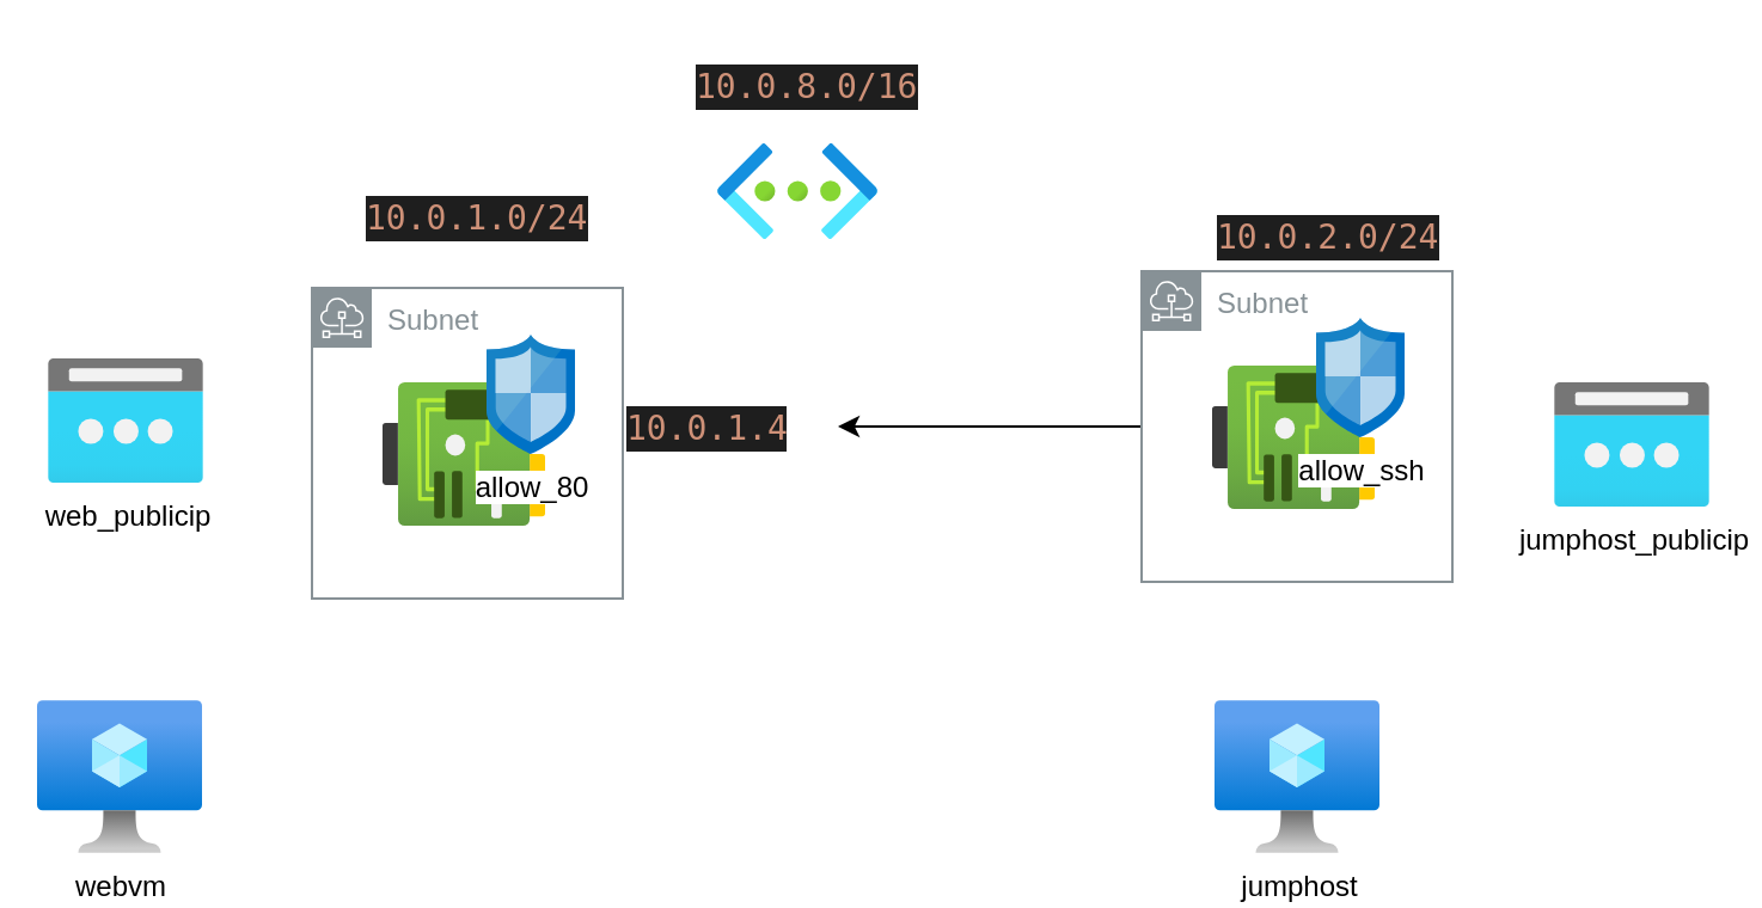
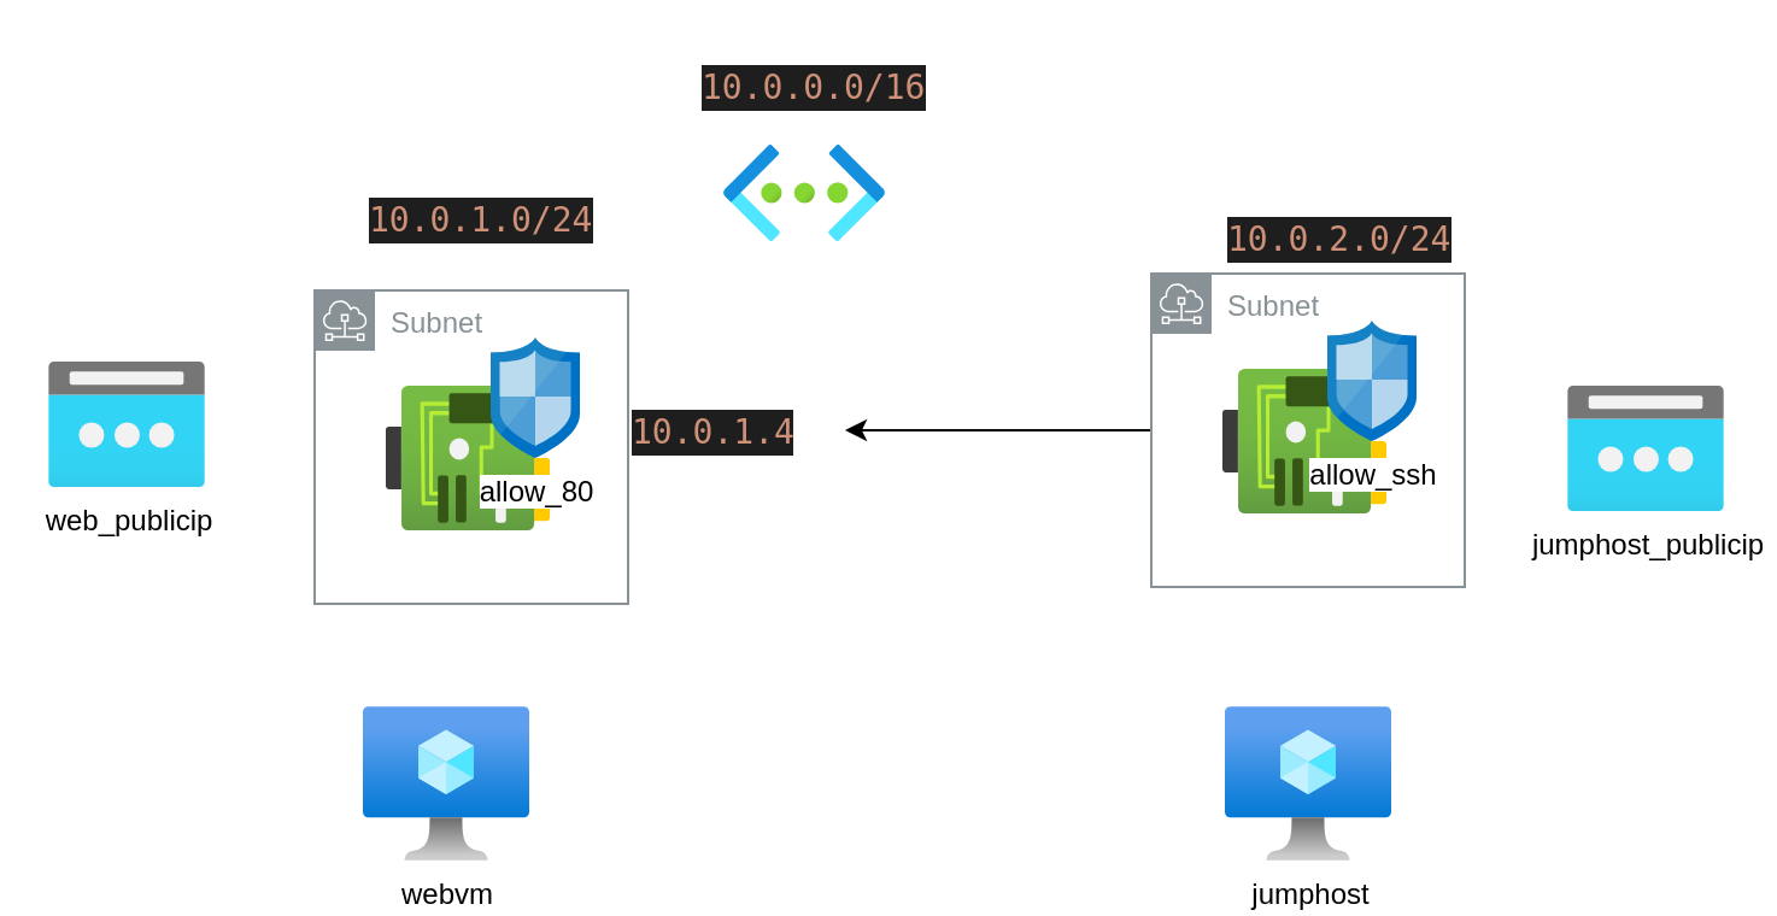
  <mxCell id="0" />
  <mxCell id="1" parent="0" />
  <mxCell id="2" value="" style="aspect=fixed;html=1;points=[];align=center;image;fontSize=12;image=img/lib/azure2/networking/Virtual_Networks.svg;" parent="1" vertex="1"><mxGeometry x="300" y="60" width="67" height="40" as="geometry" /></mxCell>
  <mxCell id="3" value="Subnet" style="outlineConnect=0;gradientColor=none;html=1;whiteSpace=wrap;fontSize=12;fontStyle=0;shape=mxgraph.aws4.group;grIcon=mxgraph.aws4.group_subnet;strokeColor=#879196;fillColor=none;verticalAlign=top;align=left;spacingLeft=30;fontColor=#879196;dashed=0;" parent="1" vertex="1"><mxGeometry x="130" y="120" width="130" height="130" as="geometry" /></mxCell>
  <mxCell id="4" value="" style="aspect=fixed;html=1;points=[];align=center;image;fontSize=12;image=img/lib/azure2/networking/Network_Interfaces.svg;" parent="1" vertex="1"><mxGeometry x="160" y="160" width="68" height="60" as="geometry" /></mxCell>
- <mxCell id="5" value="webvm" style="aspect=fixed;html=1;points=[];align=center;image;fontSize=12;image=img/lib/azure2/compute/Virtual_Machine.svg;" parent="1" vertex="1"><mxGeometry x="15.5" y="293" width="69" height="64" as="geometry" /></mxCell>
+ <mxCell id="5" value="webvm" style="aspect=fixed;html=1;points=[];align=center;image;fontSize=12;image=img/lib/azure2/compute/Virtual_Machine.svg;" parent="1" vertex="1"><mxGeometry x="150.5" y="293" width="69" height="64" as="geometry" /></mxCell>
  <mxCell id="6" value="&lt;meta charset=&quot;utf-8&quot;&gt;&lt;div style=&quot;color: rgb(212, 212, 212); background-color: rgb(30, 30, 30); font-family: &amp;quot;droid sans mono&amp;quot;, monospace, monospace, &amp;quot;droid sans fallback&amp;quot;; font-weight: normal; font-size: 14px; line-height: 19px;&quot;&gt;&lt;div&gt;&lt;span style=&quot;color: #ce9178&quot;&gt;10.0.1.4&lt;/span&gt;&lt;/div&gt;&lt;/div&gt;" style="text;whiteSpace=wrap;html=1;" parent="1" vertex="1"><mxGeometry x="260" y="163" width="90" height="30" as="geometry" /></mxCell>
  <mxCell id="7" value="&lt;div style=&quot;color: rgb(212 , 212 , 212) ; background-color: rgb(30 , 30 , 30) ; font-family: &amp;#34;droid sans mono&amp;#34; , monospace , monospace , &amp;#34;droid sans fallback&amp;#34; ; font-weight: normal ; font-size: 14px ; line-height: 19px&quot;&gt;&lt;div&gt;&lt;span style=&quot;color: #ce9178&quot;&gt;10.0.1.0/24&lt;/span&gt;&lt;/div&gt;&lt;/div&gt;" style="text;whiteSpace=wrap;html=1;" parent="1" vertex="1"><mxGeometry x="150.5" y="75" width="90" height="30" as="geometry" /></mxCell>
- <mxCell id="8" value="&lt;div style=&quot;color: rgb(212 , 212 , 212) ; background-color: rgb(30 , 30 , 30) ; font-family: &amp;#34;droid sans mono&amp;#34; , monospace , monospace , &amp;#34;droid sans fallback&amp;#34; ; font-weight: normal ; font-size: 14px ; line-height: 19px&quot;&gt;&lt;div&gt;&lt;span style=&quot;color: #ce9178&quot;&gt;10.0.8.0/16&lt;/span&gt;&lt;/div&gt;&lt;/div&gt;" style="text;whiteSpace=wrap;html=1;" parent="1" vertex="1"><mxGeometry x="288.5" width="90" height="30" as="geometry" y="20" /></mxCell>
+ <mxCell id="8" value="&lt;div style=&quot;color: rgb(212 , 212 , 212) ; background-color: rgb(30 , 30 , 30) ; font-family: &amp;#34;droid sans mono&amp;#34; , monospace , monospace , &amp;#34;droid sans fallback&amp;#34; ; font-weight: normal ; font-size: 14px ; line-height: 19px&quot;&gt;&lt;div&gt;&lt;span style=&quot;color: #ce9178&quot;&gt;10.0.0.0/16&lt;/span&gt;&lt;/div&gt;&lt;/div&gt;" style="text;whiteSpace=wrap;html=1;" parent="1" vertex="1"><mxGeometry x="288.5" width="90" height="30" as="geometry" y="20" /></mxCell>
  <mxCell id="9" value="web_publicip" style="aspect=fixed;html=1;points=[];align=center;image;fontSize=12;image=img/lib/azure2/networking/Public_IP_Addresses.svg;" parent="1" vertex="1"><mxGeometry x="20" y="150" width="65" height="52" as="geometry" /></mxCell>
  <mxCell id="10" value="allow_80" style="aspect=fixed;html=1;points=[];align=center;image;fontSize=12;image=img/lib/mscae/Network_Security_Groups_Classic.svg;" parent="1" vertex="1"><mxGeometry x="203.5" y="140" width="37" height="50" as="geometry" /></mxCell>
  <mxCell id="11" style="edgeStyle=none;html=1;" edge="1" parent="1" source="12" target="6"><mxGeometry relative="1" as="geometry" /></mxCell>
  <mxCell id="12" value="Subnet" style="outlineConnect=0;gradientColor=none;html=1;whiteSpace=wrap;fontSize=12;fontStyle=0;shape=mxgraph.aws4.group;grIcon=mxgraph.aws4.group_subnet;strokeColor=#879196;fillColor=none;verticalAlign=top;align=left;spacingLeft=30;fontColor=#879196;dashed=0;" parent="1" vertex="1"><mxGeometry x="477" y="113" width="130" height="130" as="geometry" /></mxCell>
  <mxCell id="13" value="" style="aspect=fixed;html=1;points=[];align=center;image;fontSize=12;image=img/lib/azure2/networking/Network_Interfaces.svg;" parent="1" vertex="1"><mxGeometry x="507" y="153" width="68" height="60" as="geometry" /></mxCell>
  <mxCell id="14" value="jumphost" style="aspect=fixed;html=1;points=[];align=center;image;fontSize=12;image=img/lib/azure2/compute/Virtual_Machine.svg;" parent="1" vertex="1"><mxGeometry x="508" y="293" width="69" height="64" as="geometry" /></mxCell>
  <mxCell id="15" value="&lt;div style=&quot;color: rgb(212 , 212 , 212) ; background-color: rgb(30 , 30 , 30) ; font-family: &amp;#34;droid sans mono&amp;#34; , monospace , monospace , &amp;#34;droid sans fallback&amp;#34; ; font-weight: normal ; font-size: 14px ; line-height: 19px&quot;&gt;&lt;br&gt;&lt;/div&gt;" style="text;whiteSpace=wrap;html=1;" parent="1" vertex="1"><mxGeometry x="508" y="213" width="90" height="30" as="geometry" /></mxCell>
  <mxCell id="16" value="jumphost_publicip" style="aspect=fixed;html=1;points=[];align=center;image;fontSize=12;image=img/lib/azure2/networking/Public_IP_Addresses.svg;" parent="1" vertex="1"><mxGeometry x="650" y="160" width="65" height="52" as="geometry" /></mxCell>
  <mxCell id="17" value="allow_ssh" style="aspect=fixed;html=1;points=[];align=center;image;fontSize=12;image=img/lib/mscae/Network_Security_Groups_Classic.svg;" parent="1" vertex="1"><mxGeometry x="550.5" y="133" width="37" height="50" as="geometry" /></mxCell>
  <mxCell id="18" value="&lt;div style=&quot;color: rgb(212 , 212 , 212) ; background-color: rgb(30 , 30 , 30) ; font-family: &amp;#34;droid sans mono&amp;#34; , monospace , monospace , &amp;#34;droid sans fallback&amp;#34; ; font-weight: normal ; font-size: 14px ; line-height: 19px&quot;&gt;&lt;div&gt;&lt;span style=&quot;color: #ce9178&quot;&gt;10.0.2.0/24&lt;/span&gt;&lt;/div&gt;&lt;/div&gt;" style="text;whiteSpace=wrap;html=1;" parent="1" vertex="1"><mxGeometry x="507" y="83" width="90" height="30" as="geometry" /></mxCell>
